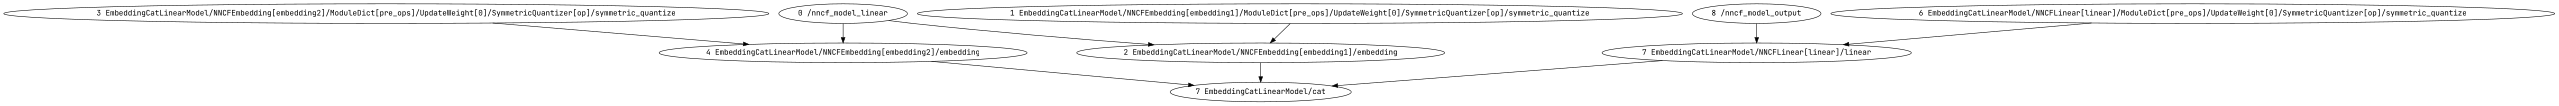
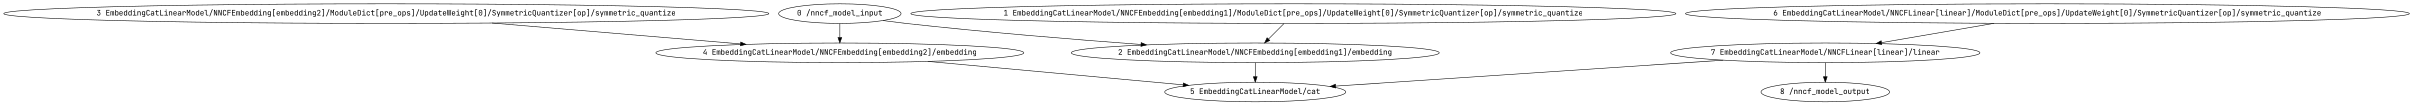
  strict digraph {
    fontname="JetBrains Mono"
    node [fontname="JetBrains Mono" type=symmetric_quantize]
    edge [fontname="JetBrains Mono"]
-   "0 /nncf_model_input" [type=nncf_model_input label="0 /nncf_model_linear"]
+   "0 /nncf_model_input" [type=nncf_model_input]
    "2 EmbeddingCatLinearModel/NNCFEmbedding[embedding1]/embedding" [scope="EmbeddingCatLinearModel/NNCFEmbedding[embedding1]" type=embedding]
    "4 EmbeddingCatLinearModel/NNCFEmbedding[embedding2]/embedding" [scope="EmbeddingCatLinearModel/NNCFEmbedding[embedding2]" type=embedding]
-   "5 EmbeddingCatLinearModel/cat" [scope=EmbeddingCatLinearModel type=cat label="7 EmbeddingCatLinearModel/cat"]
+   "5 EmbeddingCatLinearModel/cat" [scope=EmbeddingCatLinearModel type=cat]
    "1 EmbeddingCatLinearModel/NNCFEmbedding[embedding1]/ModuleDict[pre_ops]/UpdateWeight[0]/SymmetricQuantizer[op]/symmetric_quantize" [scope="EmbeddingCatLinearModel/NNCFEmbedding[embedding1]/ModuleDict[pre_ops]/UpdateWeight[0]/SymmetricQuantizer[op]"]
    "3 EmbeddingCatLinearModel/NNCFEmbedding[embedding2]/ModuleDict[pre_ops]/UpdateWeight[0]/SymmetricQuantizer[op]/symmetric_quantize" [scope="EmbeddingCatLinearModel/NNCFEmbedding[embedding2]/ModuleDict[pre_ops]/UpdateWeight[0]/SymmetricQuantizer[op]"]
    "7 EmbeddingCatLinearModel/NNCFLinear[linear]/linear" [scope="EmbeddingCatLinearModel/NNCFLinear[linear]" type=linear]
    "8 /nncf_model_output" [type=nncf_model_output]
    "6 EmbeddingCatLinearModel/NNCFLinear[linear]/ModuleDict[pre_ops]/UpdateWeight[0]/SymmetricQuantizer[op]/symmetric_quantize" [scope="EmbeddingCatLinearModel/NNCFLinear[linear]/ModuleDict[pre_ops]/UpdateWeight[0]/SymmetricQuantizer[op]"]
    "0 /nncf_model_input" -> "2 EmbeddingCatLinearModel/NNCFEmbedding[embedding1]/embedding"
    "0 /nncf_model_input" -> "4 EmbeddingCatLinearModel/NNCFEmbedding[embedding2]/embedding"
    "2 EmbeddingCatLinearModel/NNCFEmbedding[embedding1]/embedding" -> "5 EmbeddingCatLinearModel/cat"
    "4 EmbeddingCatLinearModel/NNCFEmbedding[embedding2]/embedding" -> "5 EmbeddingCatLinearModel/cat"
    "1 EmbeddingCatLinearModel/NNCFEmbedding[embedding1]/ModuleDict[pre_ops]/UpdateWeight[0]/SymmetricQuantizer[op]/symmetric_quantize" -> "2 EmbeddingCatLinearModel/NNCFEmbedding[embedding1]/embedding"
    "3 EmbeddingCatLinearModel/NNCFEmbedding[embedding2]/ModuleDict[pre_ops]/UpdateWeight[0]/SymmetricQuantizer[op]/symmetric_quantize" -> "4 EmbeddingCatLinearModel/NNCFEmbedding[embedding2]/embedding"
    "7 EmbeddingCatLinearModel/NNCFLinear[linear]/linear" -> "5 EmbeddingCatLinearModel/cat"
-   "8 /nncf_model_output" -> "7 EmbeddingCatLinearModel/NNCFLinear[linear]/linear"
+   "7 EmbeddingCatLinearModel/NNCFLinear[linear]/linear" -> "8 /nncf_model_output"
    "6 EmbeddingCatLinearModel/NNCFLinear[linear]/ModuleDict[pre_ops]/UpdateWeight[0]/SymmetricQuantizer[op]/symmetric_quantize" -> "7 EmbeddingCatLinearModel/NNCFLinear[linear]/linear"
  }
